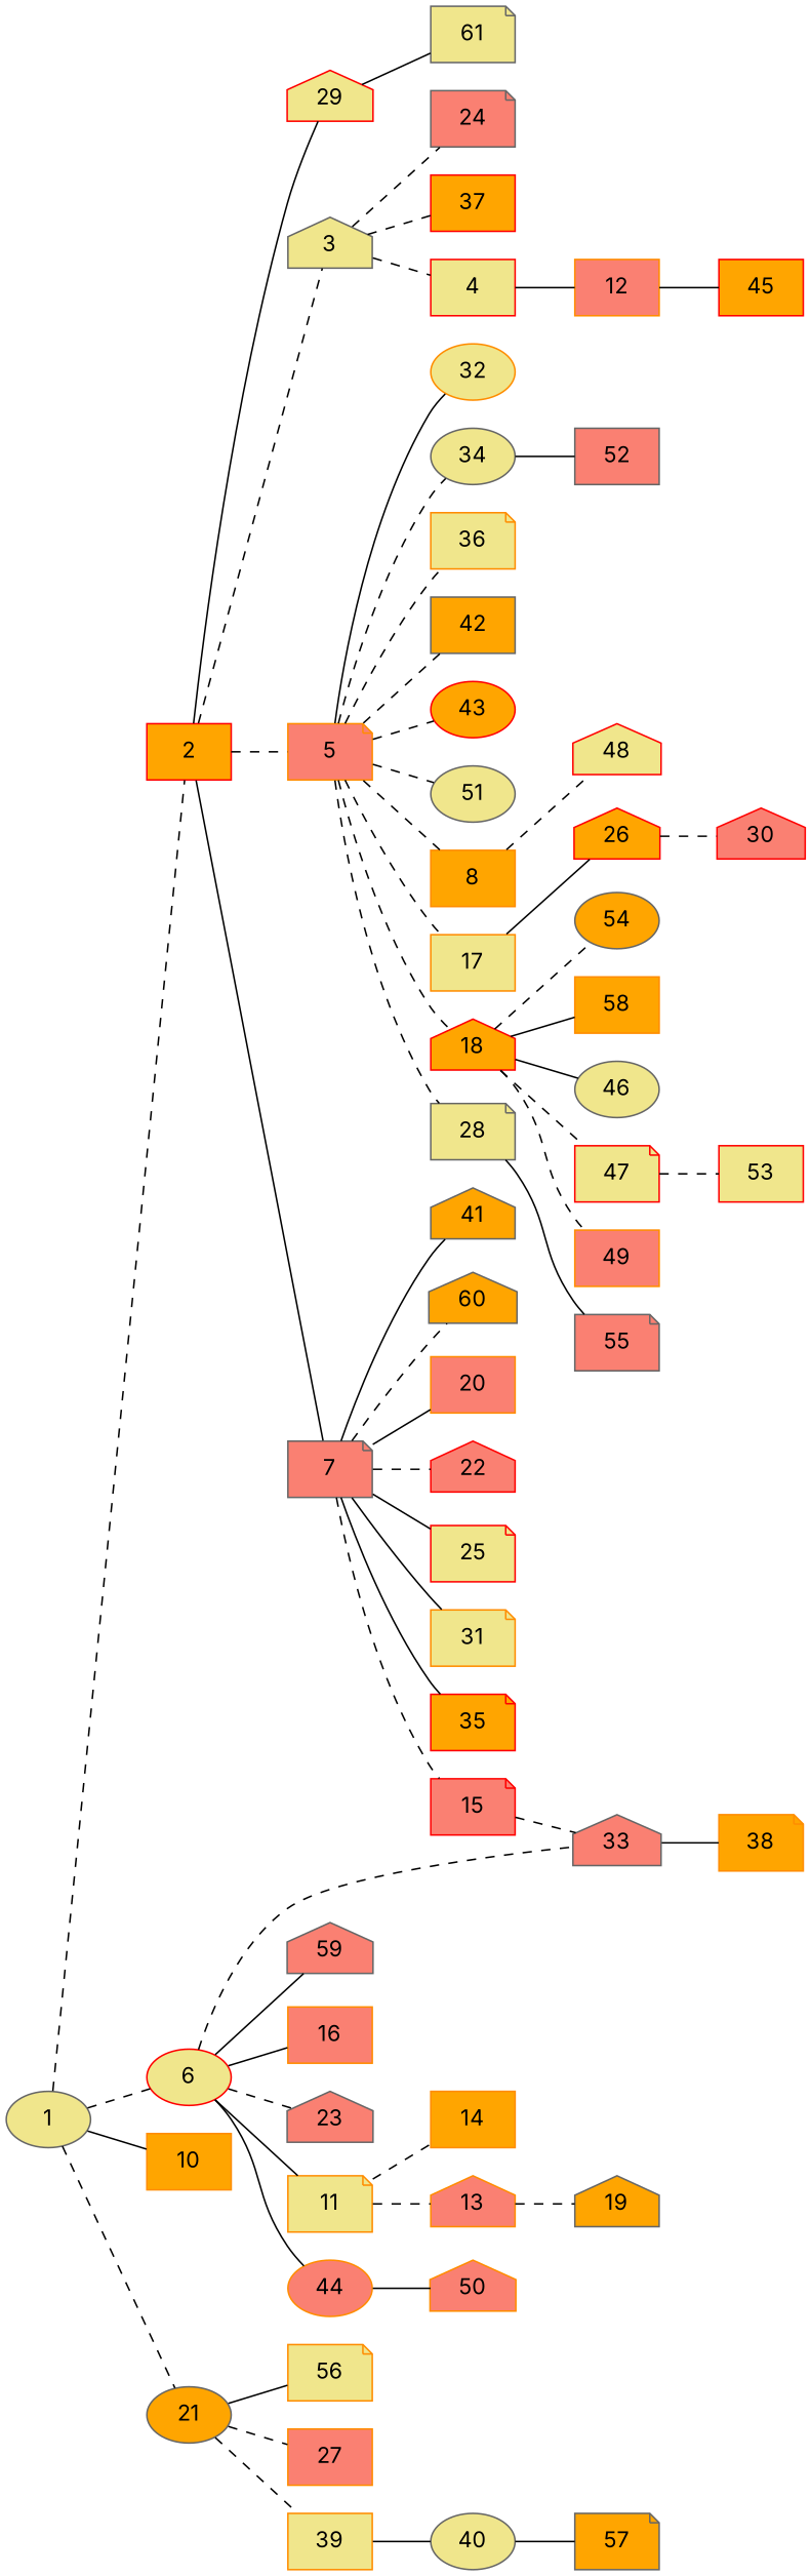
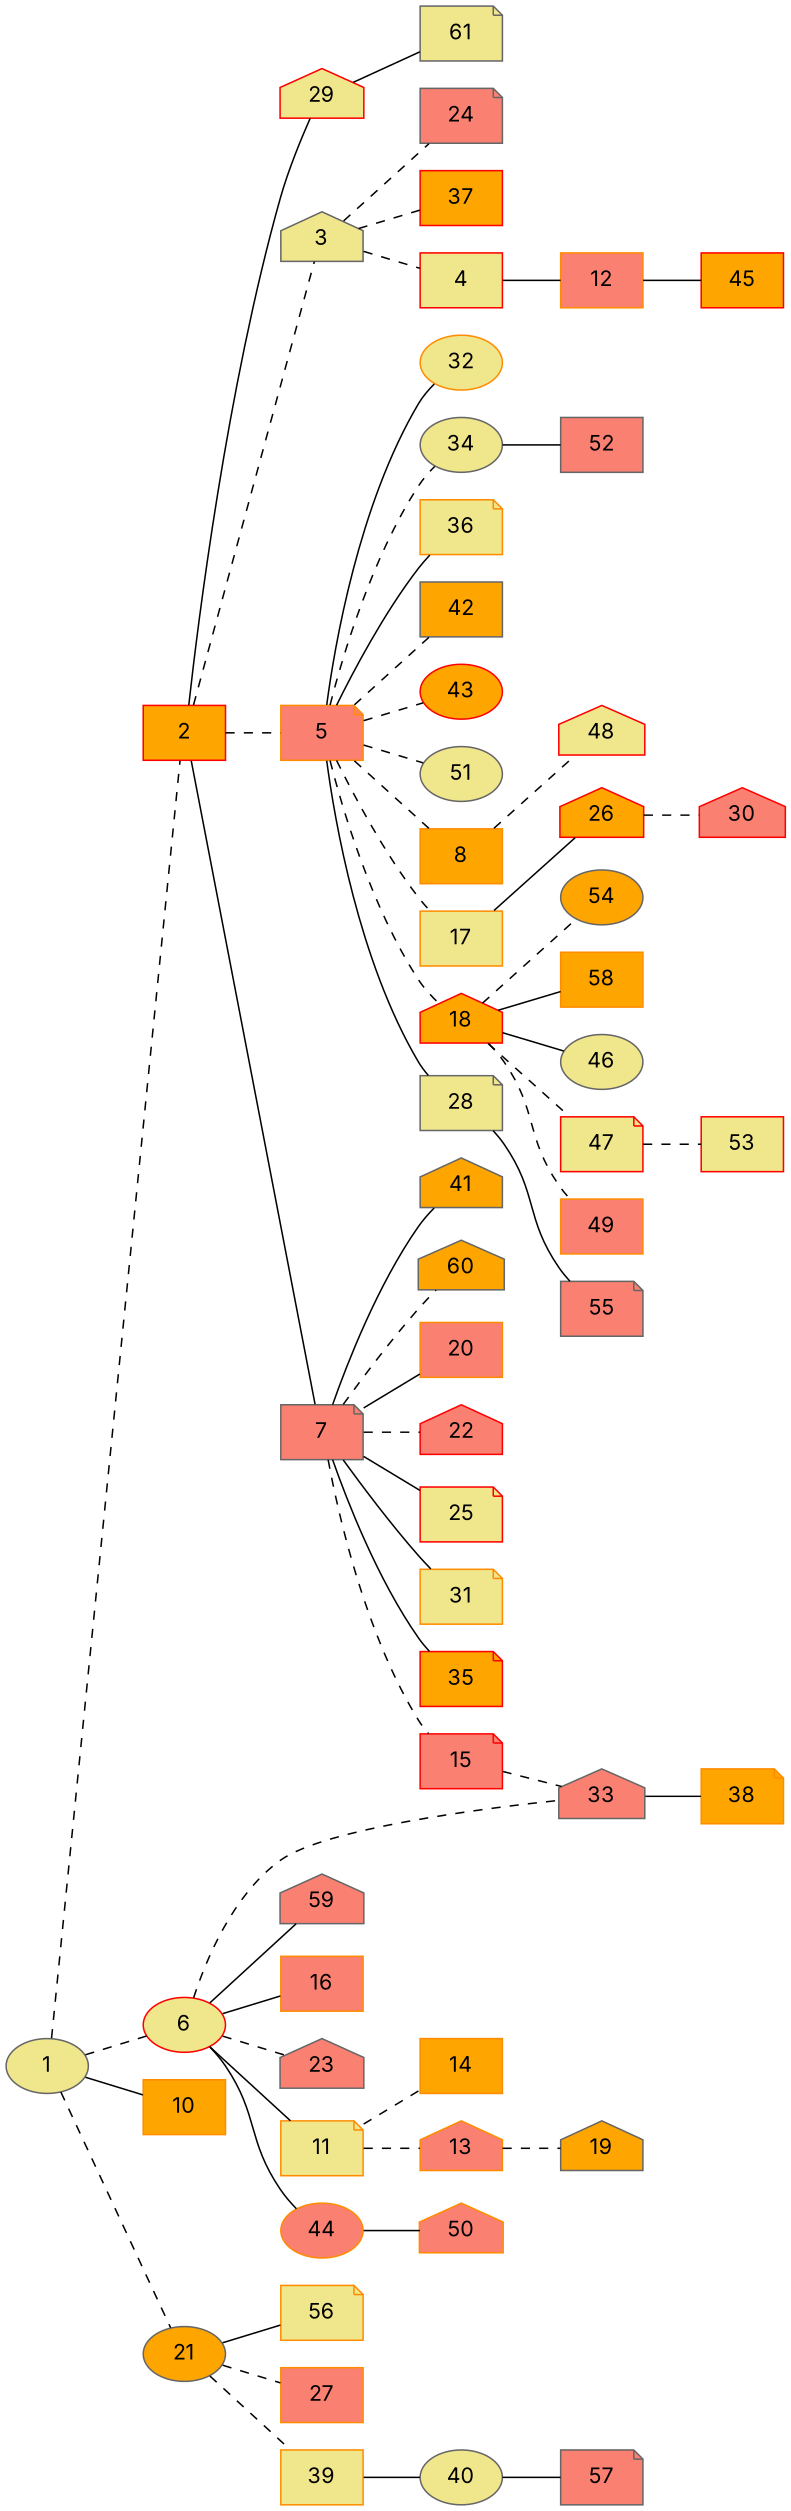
  graph {
    fontname=Inter
    rankdir=LR
    node [color=gray40 fillcolor=khaki fontname=Inter shape=box style=filled]
    edge [fontname=Inter style=dashed]
    1 [shape=ellipse]
    2 [color=red fillcolor=orange]
    6 [color=red shape=ellipse]
    10 [color=darkorange fillcolor=orange]
    21 [fillcolor=orange shape=ellipse]
    3 [shape=house]
    5 [color=darkorange fillcolor=salmon shape=note]
    7 [fillcolor=salmon shape=note]
    29 [color=red shape=house]
    11 [color=darkorange shape=note]
    16 [color=darkorange fillcolor=salmon]
    23 [fillcolor=salmon shape=house]
    33 [fillcolor=salmon shape=house]
    44 [color=darkorange fillcolor=salmon shape=ellipse]
    59 [fillcolor=salmon shape=house]
    27 [color=darkorange fillcolor=salmon]
    39 [color=darkorange]
    56 [color=darkorange shape=note]
    4 [color=red]
    24 [fillcolor=salmon shape=note]
    37 [color=red fillcolor=orange]
    8 [color=darkorange fillcolor=orange]
    17 [color=darkorange]
    18 [color=red fillcolor=orange shape=house]
    28 [shape=note]
    32 [color=darkorange shape=ellipse]
    34 [shape=ellipse]
    36 [color=darkorange shape=note]
    42 [fillcolor=orange]
    43 [color=red fillcolor=orange shape=ellipse]
    51 [shape=ellipse]
    15 [color=red fillcolor=salmon shape=note]
    20 [color=darkorange fillcolor=salmon]
    22 [color=red fillcolor=salmon shape=house]
    25 [color=red shape=note]
    31 [color=darkorange shape=note]
    35 [color=red fillcolor=orange shape=note]
    41 [fillcolor=orange shape=house]
    60 [fillcolor=orange shape=house]
    61 [shape=note]
    12 [color=darkorange fillcolor=salmon]
    45 [color=red fillcolor=orange]
    48 [color=red shape=house]
    26 [color=red fillcolor=orange shape=house]
    46 [shape=ellipse]
    47 [color=red shape=note]
    49 [color=darkorange fillcolor=salmon]
    54 [fillcolor=orange shape=ellipse]
    58 [color=darkorange fillcolor=orange]
    55 [fillcolor=salmon shape=note]
    52 [fillcolor=salmon]
    13 [color=darkorange fillcolor=salmon shape=house]
    14 [color=darkorange fillcolor=orange]
    38 [color=darkorange fillcolor=orange shape=note]
    50 [color=darkorange fillcolor=salmon shape=house]
    19 [fillcolor=orange shape=house]
    30 [color=red fillcolor=salmon shape=house]
    53 [color=red]
    40 [shape=ellipse]
-   57 [fillcolor=orange shape=note]
+   57 [fillcolor=salmon shape=note]
    1 -- 2
    1 -- 6
    1 -- 10 [style=solid]
    1 -- 21
    2 -- 3
    2 -- 5
    2 -- 7 [style=solid]
    2 -- 29 [style=solid]
    6 -- 11 [style=solid]
    6 -- 16 [style=solid]
    6 -- 23
    6 -- 33
    6 -- 44 [style=solid]
    6 -- 59 [style=solid]
    21 -- 27
    21 -- 39
    21 -- 56 [style=solid]
    3 -- 4
    3 -- 24
    3 -- 37
    5 -- 8
    5 -- 17
    5 -- 18
-   5 -- 28
+   5 -- 28 [style=solid]
    5 -- 32 [style=solid]
    5 -- 34
-   5 -- 36
+   5 -- 36 [style=solid]
    5 -- 42
    5 -- 43
    5 -- 51
    7 -- 15
    7 -- 20 [style=solid]
    7 -- 22
    7 -- 25 [style=solid]
    7 -- 31 [style=solid]
    7 -- 35 [style=solid]
    7 -- 41 [style=solid]
    7 -- 60
    29 -- 61 [style=solid]
    11 -- 13
    11 -- 14
    33 -- 38 [style=solid]
    44 -- 50 [style=solid]
    39 -- 40 [style=solid]
    4 -- 12 [style=solid]
    8 -- 48
    17 -- 26 [style=solid]
    18 -- 46 [style=solid]
    18 -- 47
    18 -- 49
    18 -- 54
    18 -- 58 [style=solid]
    28 -- 55 [style=solid]
    34 -- 52 [style=solid]
    15 -- 33
    12 -- 45 [style=solid]
    26 -- 30
    47 -- 53
    13 -- 19
    40 -- 57 [style=solid]
  }
